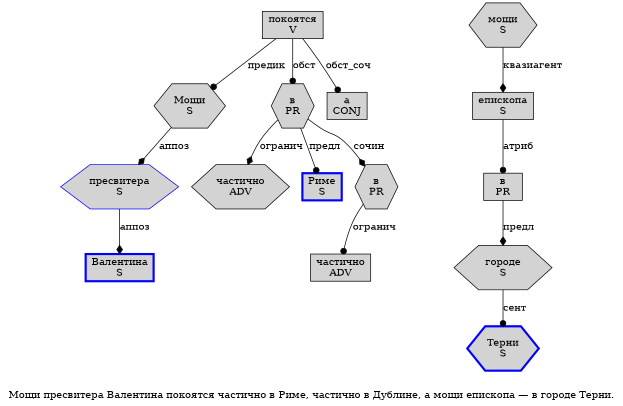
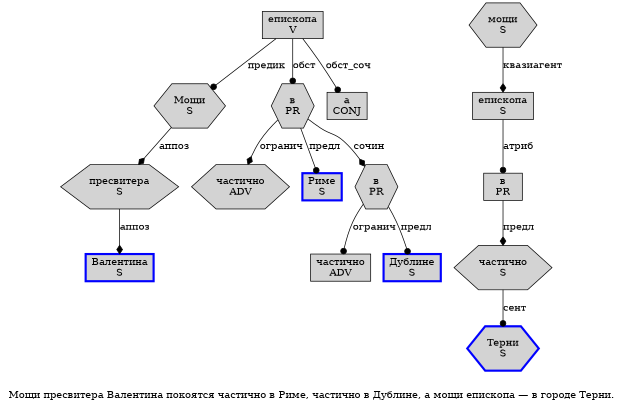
  digraph {
    label="Мощи пресвитера Валентина покоятся частично в Риме, частично в Дублине, а мощи епископа — в городе Терни."
    node [fillcolor=lightgray penwidth=1 shape=hexagon style=filled]
    edge [arrowhead=dot]
    n1 [label="Мощи\nS"]
-   n2 [label="пресвитера\nS" color=blue]
+   n2 [label="пресвитера\nS"]
    n3 [color=blue label="Валентина\nS" penwidth=3 shape=box]
-   n4 [label="покоятся\nV" shape=box]
+   n4 [label="епископа\nV" shape=box]
    n5 [label="в\nPR"]
    n6 [label="а\nCONJ" shape=box]
    n7 [label="частично\nADV"]
    n8 [color=blue label="Риме\nS" penwidth=3 shape=box]
    n9 [label="в\nPR"]
    n10 [label="частично\nADV" shape=box]
+   n11 [color=blue label="Дублине\nS" penwidth=3 shape=box]
    n12 [label="мощи\nS"]
    n13 [label="епископа\nS" shape=box]
    n14 [label="в\nPR" shape=box]
-   n15 [label="городе\nS"]
+   n15 [label="частично\nS"]
    n16 [color=blue label="Терни\nS" penwidth=3]
    n1 -> n2 [arrowhead=diamond label="аппоз"]
    n2 -> n3 [arrowhead=diamond label="аппоз"]
    n4 -> n1 [label="предик"]
    n4 -> n5 [label="обст"]
    n4 -> n6 [label="обст_соч"]
    n5 -> n7 [arrowhead=diamond label="огранич"]
    n5 -> n8 [label="предл"]
    n5 -> n9 [arrowhead=diamond label="сочин"]
    n9 -> n10 [label="огранич"]
+   n9 -> n11 [label="предл"]
    n12 -> n13 [arrowhead=diamond label="квазиагент"]
    n13 -> n14 [label="атриб"]
    n14 -> n15 [arrowhead=diamond label="предл"]
    n15 -> n16 [label="сент"]
  }
